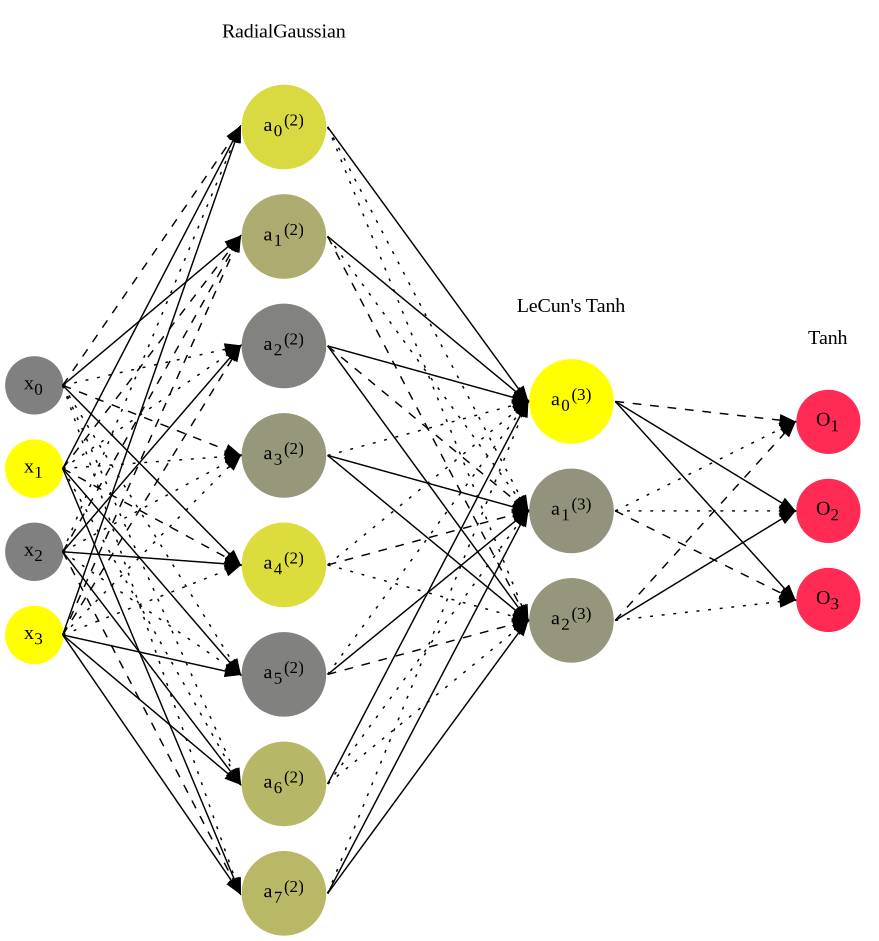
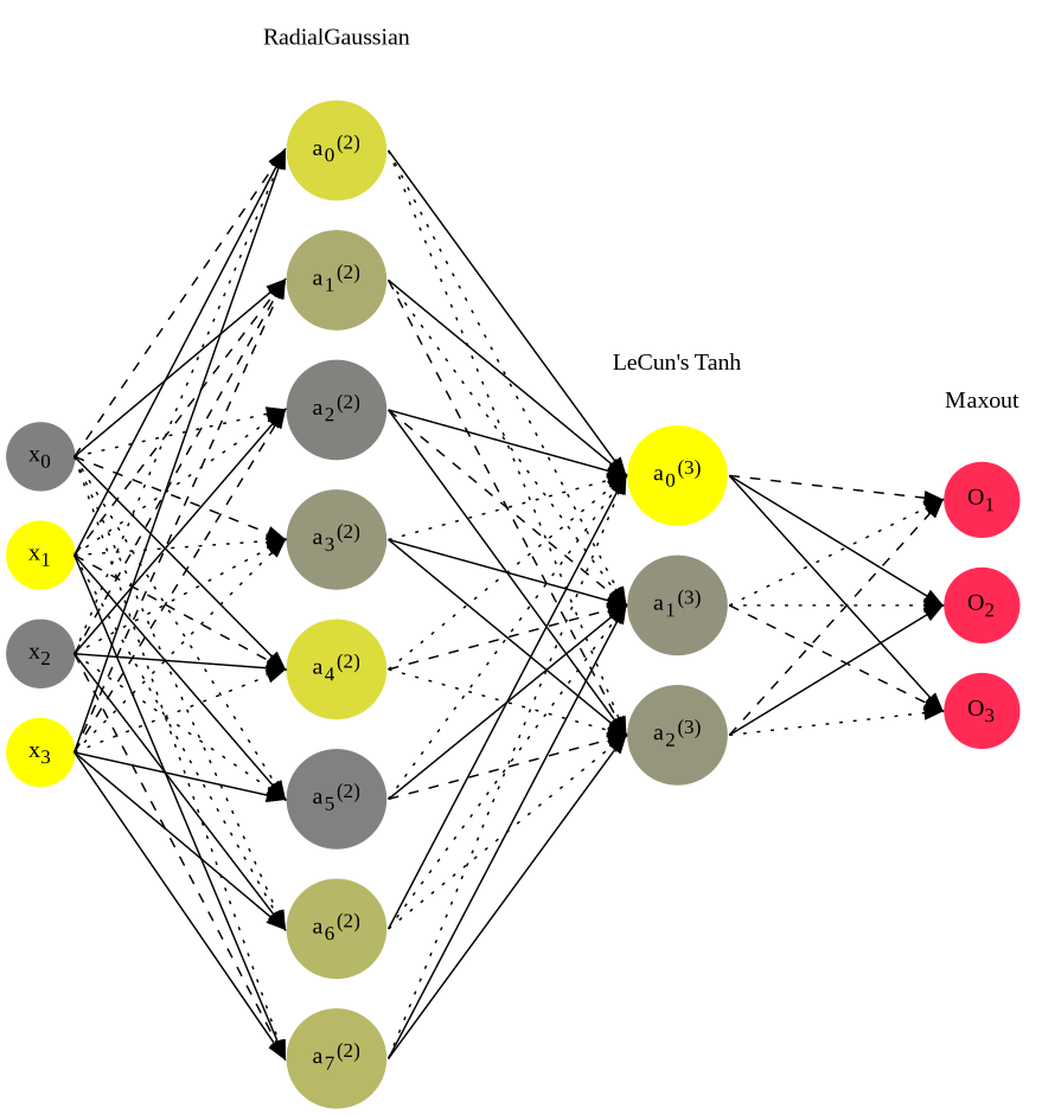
  digraph {
    rankdir=LR
    ranksep=1.4
    splines=false
    fontname="Liberation Serif"
    node [color="0.9667, 0.83, 1.0" shape=circle style=filled fontname="Liberation Serif"]
    edge [headport=w style=solid tailport=e fontname="Liberation Serif"]
    n1 [color="0.1667, 0.0, 0.5" fillcolor="0.1667, 0.0, 0.5" label=<x<sub>0</sub>>]
    n2 [color="0.1667, 1.0, 1.0" fillcolor="0.1667, 1.0, 1.0" label=<x<sub>1</sub>>]
    n3 [color="0.1667, 0.0, 0.5" fillcolor="0.1667, 0.0, 0.5" label=<x<sub>2</sub>>]
    n4 [color="0.1667, 1.0, 1.0" fillcolor="0.1667, 1.0, 1.0" label=<x<sub>3</sub>>]
    n5 [color="0.1667, 0.698007, 0.849003" fillcolor="0.1667, 0.698007, 0.849003" label=<a<sub>0</sub><sup>(2)</sup>>]
    n6 [color="0.1667, 0.348934, 0.674467" fillcolor="0.1667, 0.348934, 0.674467" label=<a<sub>1</sub><sup>(2)</sup>>]
    n7 [color="0.1667, 0.021002, 0.510501" fillcolor="0.1667, 0.021002, 0.510501" label=<a<sub>2</sub><sup>(2)</sup>>]
    n8 [color="0.1667, 0.180443, 0.590222" fillcolor="0.1667, 0.180443, 0.590222" label=<a<sub>3</sub><sup>(2)</sup>>]
    n9 [color="0.1667, 0.726588, 0.863294" fillcolor="0.1667, 0.726588, 0.863294" label=<a<sub>4</sub><sup>(2)</sup>>]
    n10 [color="0.1667, 0.013795, 0.506898" fillcolor="0.1667, 0.013795, 0.506898" label=<a<sub>5</sub><sup>(2)</sup>>]
    n11 [color="0.1667, 0.431683, 0.715842" fillcolor="0.1667, 0.431683, 0.715842" label=<a<sub>6</sub><sup>(2)</sup>>]
    n12 [color="0.1667, 0.442312, 0.721156" fillcolor="0.1667, 0.442312, 0.721156" label=<a<sub>7</sub><sup>(2)</sup>>]
    n13 [color="0.1667, 1.490044, 1.245022" fillcolor="0.1667, 1.490044, 1.245022" label=<a<sub>0</sub><sup>(3)</sup>>]
    n14 [color="0.1667, 0.141164, 0.570582" fillcolor="0.1667, 0.141164, 0.570582" label=<a<sub>1</sub><sup>(3)</sup>>]
    n15 [color="0.1667, 0.176776, 0.588388" fillcolor="0.1667, 0.176776, 0.588388" label=<a<sub>2</sub><sup>(3)</sup>>]
    n16 [fillcolor="0.9667, 0.83, 1.0" label=<O<sub>1</sub>>]
    n17 [fillcolor="0.9667, 0.83, 1.0" label=<O<sub>2</sub>>]
    n18 [fillcolor="0.9667, 0.83, 1.0" label=<O<sub>3</sub>>]
    n19 [label=RadialGaussian shape=plaintext color=deeppink style=""]
    n20 [label="LeCun's Tanh" shape=plaintext color=brown style=""]
-   n21 [label=Tanh shape=plaintext color=deeppink style=""]
+   n21 [label=Maxout shape=plaintext color=deeppink style=""]
    subgraph sub_1 {
      n1
    }
    subgraph sub_2 {
      n2
    }
    subgraph sub_3 {
      n3
    }
    subgraph sub_4 {
      n4
    }
    subgraph sub_5 {
      n5
    }
    subgraph sub_6 {
      n6
    }
    subgraph sub_7 {
      n7
    }
    subgraph sub_8 {
      n8
    }
    subgraph sub_9 {
      n9
    }
    subgraph sub_10 {
      n10
    }
    subgraph sub_11 {
      n11
    }
    subgraph sub_12 {
      n12
    }
    subgraph sub_13 {
      n13
    }
    subgraph sub_14 {
      n14
    }
    subgraph sub_15 {
      n15
    }
    subgraph sub_16 {
      n16
    }
    subgraph sub_17 {
      n17
    }
    subgraph sub_18 {
      n18
    }
    subgraph sub_19 {
      rank=same
      n1
      n2
      n3
      n4
    }
    subgraph sub_20 {
      rank=same
      n5
      n6
      n7
      n8
      n9
      n10
      n11
      n12
    }
    subgraph sub_21 {
      rank=same
      n13
      n14
      n15
    }
    subgraph sub_22 {
      rank=same
      n16
      n17
      n18
    }
    subgraph sub_23 {
      rank=same
      n5
      n19
    }
    subgraph sub_24 {
      rank=same
      n13
      n20
    }
    subgraph sub_25 {
      rank=same
      n16
      n21
    }
    n1 -> n2 [style=invis]
    n1 -> n5 [style=dashed]
    n1 -> n6
    n1 -> n7 [style=dotted]
    n1 -> n8 [style=dashed]
    n1 -> n9
    n1 -> n10 [style=dotted]
    n1 -> n11 [style=dotted]
    n1 -> n12 [style=dotted]
    n2 -> n3 [style=invis]
    n2 -> n5
    n2 -> n6 [style=dashed]
    n2 -> n7 [style=dotted]
    n2 -> n8 [style=dotted]
    n2 -> n9 [style=dashed]
    n2 -> n10
    n2 -> n11 [style=dotted]
    n2 -> n12
    n3 -> n4 [style=invis]
    n3 -> n5 [style=dotted]
    n3 -> n6 [style=dashed]
    n3 -> n7
    n3 -> n8 [style=dotted]
    n3 -> n9
    n3 -> n10 [style=dotted]
    n3 -> n11
    n3 -> n12 [style=dashed]
    n4 -> n5
    n4 -> n6 [style=dashed]
    n4 -> n7 [style=dashed]
    n4 -> n8 [style=dotted]
    n4 -> n9 [style=dotted]
    n4 -> n10
    n4 -> n11
    n4 -> n12
    n5 -> n6 [style=invis]
    n5 -> n13
    n5 -> n14 [style=dotted]
    n5 -> n15 [style=dotted]
    n6 -> n7 [style=invis]
    n6 -> n13
    n6 -> n14 [style=dotted]
    n6 -> n15 [style=dashed]
    n7 -> n8 [style=invis]
    n7 -> n13
    n7 -> n14 [style=dashed]
    n7 -> n15
    n8 -> n9 [style=invis]
    n8 -> n13 [style=dotted]
    n8 -> n14
    n8 -> n15
    n9 -> n10 [style=invis]
    n9 -> n13 [style=dotted]
    n9 -> n14 [style=dashed]
    n9 -> n15 [style=dotted]
    n10 -> n11 [style=invis]
    n10 -> n13 [style=dotted]
    n10 -> n14
    n10 -> n15 [style=dashed]
    n11 -> n12 [style=invis]
    n11 -> n13
    n11 -> n14 [style=dotted]
    n11 -> n15 [style=dotted]
    n12 -> n13 [style=dotted]
    n12 -> n14
    n12 -> n15
    n13 -> n14 [style=invis]
    n13 -> n16 [style=dashed]
    n13 -> n17
    n13 -> n18
    n14 -> n15 [style=invis]
    n14 -> n16 [style=dotted]
    n14 -> n17 [style=dotted]
    n14 -> n18 [style=dashed]
    n15 -> n16 [style=dashed]
    n15 -> n17
    n15 -> n18 [style=dotted]
    n16 -> n17 [style=invis]
    n17 -> n18 [style=invis]
    n19 -> n5 [style=invis]
    n20 -> n13 [style=invis]
    n21 -> n16 [style=invis]
  }
